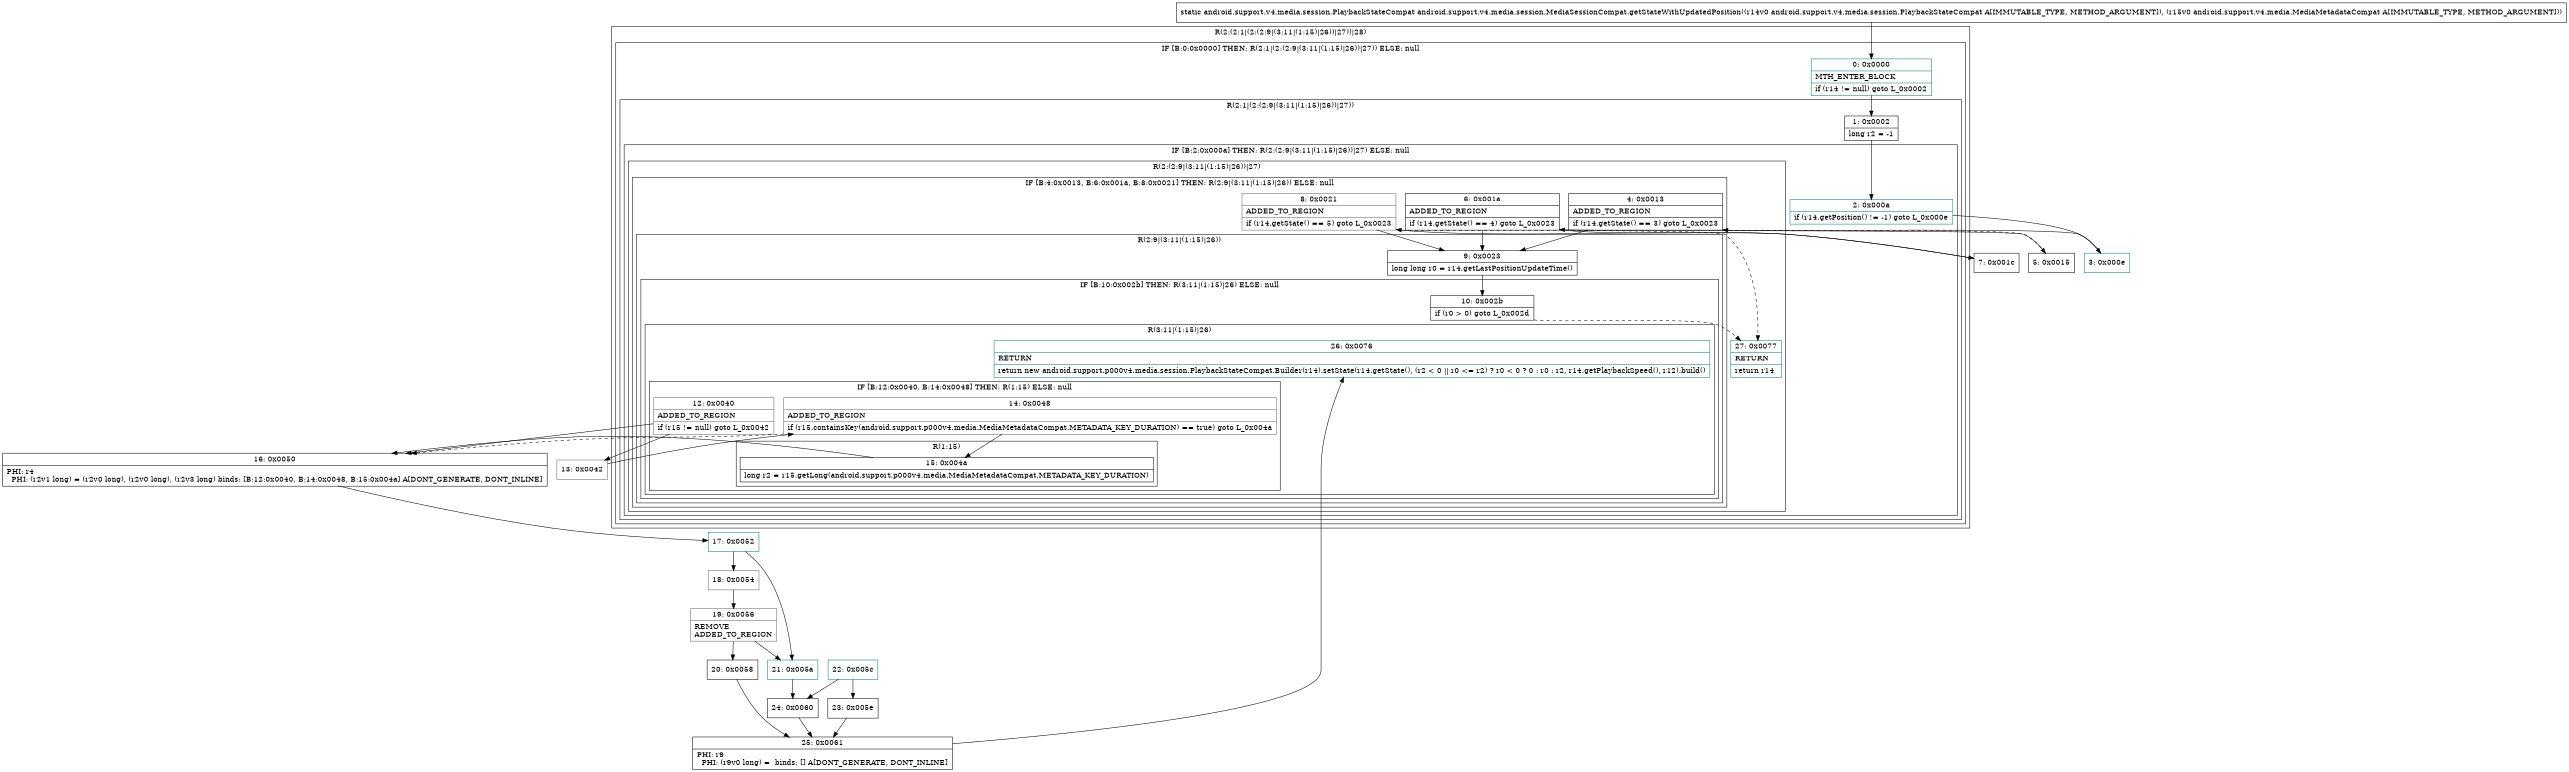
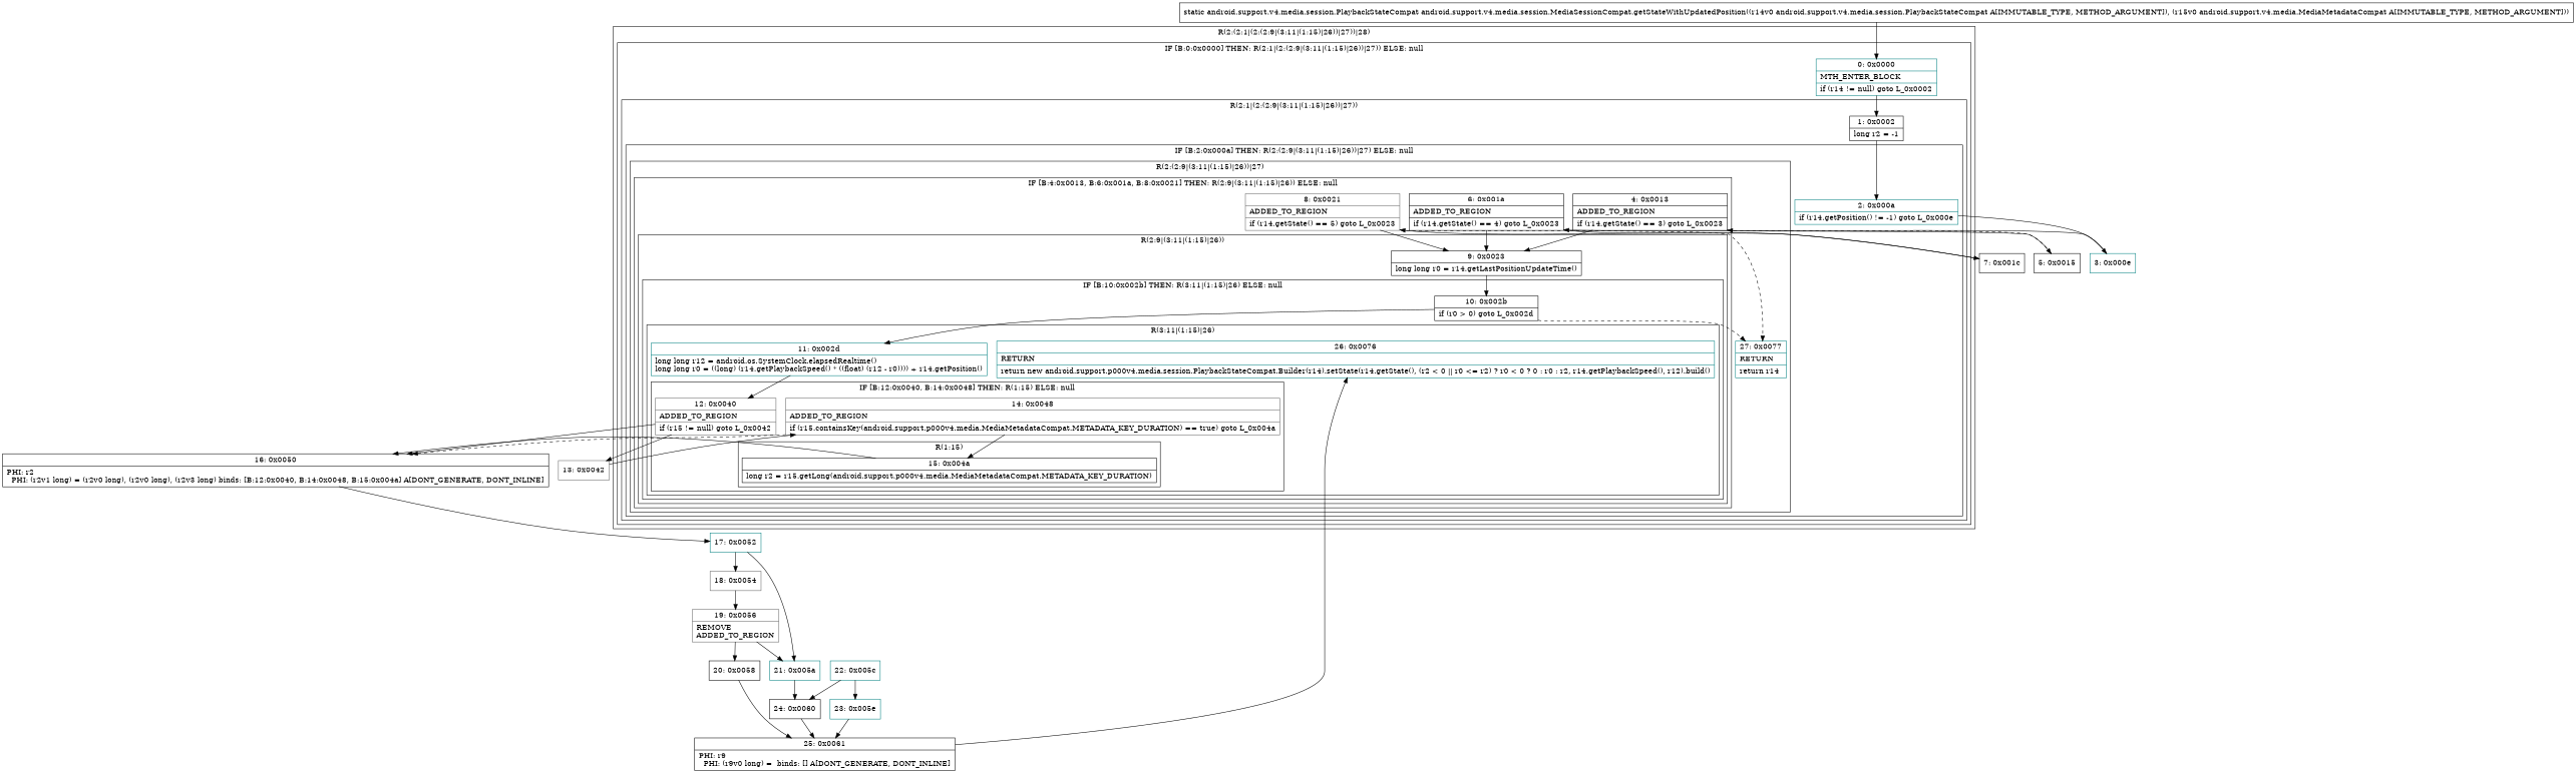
  digraph {
    node [color=black shape=record]
    n1 [label="{15\:\ 0x004a|long r2 = r15.getLong(android.support.p000v4.media.MediaMetadataCompat.METADATA_KEY_DURATION)\l}"]
    n2 [color=gray40 label="{12\:\ 0x0040|ADDED_TO_REGION\l|if (r15 != null) goto L_0x0042\l}"]
    n3 [color=gray40 label="{14\:\ 0x0048|ADDED_TO_REGION\l|if (r15.containsKey(android.support.p000v4.media.MediaMetadataCompat.METADATA_KEY_DURATION) == true) goto L_0x004a\l}"]
+   n4 [color=teal label="{11\:\ 0x002d|long long r12 = android.os.SystemClock.elapsedRealtime()\llong long r0 = ((long) (r14.getPlaybackSpeed() * ((float) (r12 \- r0)))) + r14.getPosition()\l}"]
    n5 [color=teal label="{26\:\ 0x0076|RETURN\l|return new android.support.p000v4.media.session.PlaybackStateCompat.Builder(r14).setState(r14.getState(), (r2 \< 0 \|\| r0 \<= r2) ? r0 \< 0 ? 0 : r0 : r2, r14.getPlaybackSpeed(), r12).build()\l}"]
    n6 [label="{10\:\ 0x002b|if (r0 \> 0) goto L_0x002d\l}"]
    n7 [label="{9\:\ 0x0023|long long r0 = r14.getLastPositionUpdateTime()\l}"]
    n8 [label="{4\:\ 0x0013|ADDED_TO_REGION\l|if (r14.getState() == 3) goto L_0x0023\l}"]
    n9 [label="{6\:\ 0x001a|ADDED_TO_REGION\l|if (r14.getState() == 4) goto L_0x0023\l}"]
    n10 [color=gray40 label="{8\:\ 0x0021|ADDED_TO_REGION\l|if (r14.getState() == 5) goto L_0x0023\l}"]
    n11 [color=teal label="{27\:\ 0x0077|RETURN\l|return r14\l}"]
    n12 [color=teal label="{2\:\ 0x000a|if (r14.getPosition() != \-1) goto L_0x000e\l}"]
    n13 [label="{1\:\ 0x0002|long r2 = \-1\l}"]
    n14 [color=teal label="{0\:\ 0x0000|MTH_ENTER_BLOCK\l|if (r14 != null) goto L_0x0002\l}"]
-   n15 [label="{16\:\ 0x0050|PHI: r4 \l  PHI: (r2v1 long) = (r2v0 long), (r2v0 long), (r2v3 long) binds: [B:12:0x0040, B:14:0x0048, B:15:0x004a] A[DONT_GENERATE, DONT_INLINE]\l}"]
+   n15 [label="{16\:\ 0x0050|PHI: r2 \l  PHI: (r2v1 long) = (r2v0 long), (r2v0 long), (r2v3 long) binds: [B:12:0x0040, B:14:0x0048, B:15:0x004a] A[DONT_GENERATE, DONT_INLINE]\l}"]
    n16 [color=gray40 label="{13\:\ 0x0042}"]
    n17 [label="{5\:\ 0x0015}"]
    n18 [label="{7\:\ 0x001c}"]
    n19 [color=teal label="{3\:\ 0x000e}"]
    n20 [color=teal label="{17\:\ 0x0052}"]
    n21 [color=gray40 label="{18\:\ 0x0054}"]
    n22 [color=teal label="{21\:\ 0x005a}"]
    n23 [color=gray40 label="{19\:\ 0x0056|REMOVE\lADDED_TO_REGION\l}"]
    n24 [label="{24\:\ 0x0060}"]
    n25 [label="{20\:\ 0x0058}"]
    n26 [label="{25\:\ 0x0061|PHI: r9 \l  PHI: (r9v0 long) =  binds: [] A[DONT_GENERATE, DONT_INLINE]\l}"]
    n27 [color=teal label="{22\:\ 0x005c}"]
-   n28 [label="{23\:\ 0x005e}"]
+   n28 [color=teal label="{23\:\ 0x005e}"]
    n29 [label="{static android.support.v4.media.session.PlaybackStateCompat android.support.v4.media.session.MediaSessionCompat.getStateWithUpdatedPosition((r14v0 android.support.v4.media.session.PlaybackStateCompat A[IMMUTABLE_TYPE, METHOD_ARGUMENT]), (r15v0 android.support.v4.media.MediaMetadataCompat A[IMMUTABLE_TYPE, METHOD_ARGUMENT])) }"]
    subgraph cluster_1 {
      label="R(2:(2:1|(2:(2:9|(3:11|(1:15)|26))|27))|28)"
      subgraph cluster_2 {
        label="IF [B:0:0x0000] THEN: R(2:1|(2:(2:9|(3:11|(1:15)|26))|27)) ELSE: null"
        n14
        subgraph cluster_3 {
          label="R(2:1|(2:(2:9|(3:11|(1:15)|26))|27))"
          n13
          subgraph cluster_4 {
            label="IF [B:2:0x000a] THEN: R(2:(2:9|(3:11|(1:15)|26))|27) ELSE: null"
            n12
            subgraph cluster_5 {
              label="R(2:(2:9|(3:11|(1:15)|26))|27)"
              n11
              subgraph cluster_6 {
                label="IF [B:4:0x0013, B:6:0x001a, B:8:0x0021] THEN: R(2:9|(3:11|(1:15)|26)) ELSE: null"
                n8
                n9
                n10
                subgraph cluster_7 {
                  label="R(2:9|(3:11|(1:15)|26))"
                  n7
                  subgraph cluster_8 {
                    label="IF [B:10:0x002b] THEN: R(3:11|(1:15)|26) ELSE: null"
                    n6
                    subgraph cluster_9 {
                      label="R(3:11|(1:15)|26)"
+                     n4
                      n5
                      subgraph cluster_10 {
                        label="IF [B:12:0x0040, B:14:0x0048] THEN: R(1:15) ELSE: null"
                        n2
                        n3
                        subgraph cluster_11 {
                          label="R(1:15)"
                          n1
                        }
                      }
                    }
                  }
                }
              }
            }
          }
        }
      }
    }
    n1 -> n15
    n2 -> n15 [style=solid]
    n2 -> n16
    n3 -> n1
    n3 -> n15 [style=dashed]
+   n4 -> n2
+   n6 -> n4
    n6 -> n11 [style=dashed]
    n7 -> n6
    n8 -> n7
    n8 -> n17 [style=dashed]
    n9 -> n7
    n9 -> n18 [style=solid]
    n10 -> n7
    n10 -> n11 [style=dashed]
    n12 -> n19
    n13 -> n12
    n14 -> n13
    n15 -> n20
    n16 -> n3
    n17 -> n9
    n18 -> n10
    n19 -> n8
    n20 -> n21
    n20 -> n22
    n21 -> n23
    n22 -> n24
    n23 -> n22
    n23 -> n25
    n24 -> n26
    n25 -> n26
    n26 -> n5
    n27 -> n24
    n27 -> n28
    n28 -> n26
    n29 -> n14
  }
